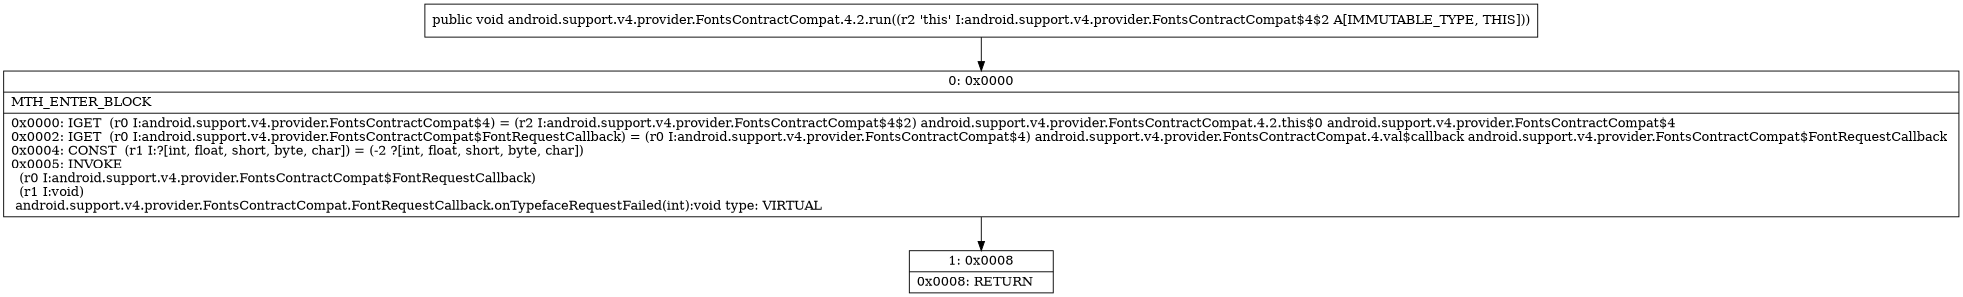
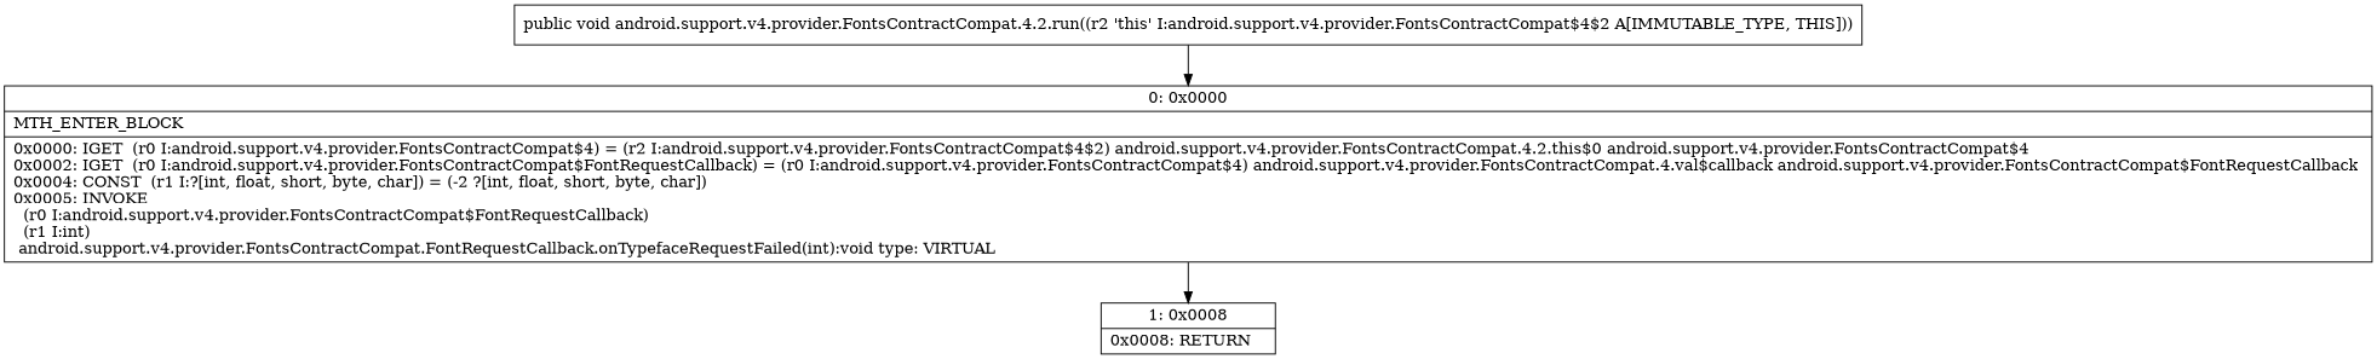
  digraph {
    node [shape=record]
-   n1 [label="{0\:\ 0x0000|MTH_ENTER_BLOCK\l|0x0000: IGET  (r0 I:android.support.v4.provider.FontsContractCompat$4) = (r2 I:android.support.v4.provider.FontsContractCompat$4$2) android.support.v4.provider.FontsContractCompat.4.2.this$0 android.support.v4.provider.FontsContractCompat$4 \l0x0002: IGET  (r0 I:android.support.v4.provider.FontsContractCompat$FontRequestCallback) = (r0 I:android.support.v4.provider.FontsContractCompat$4) android.support.v4.provider.FontsContractCompat.4.val$callback android.support.v4.provider.FontsContractCompat$FontRequestCallback \l0x0004: CONST  (r1 I:?[int, float, short, byte, char]) = (\-2 ?[int, float, short, byte, char]) \l0x0005: INVOKE  \l  (r0 I:android.support.v4.provider.FontsContractCompat$FontRequestCallback)\l  (r1 I:void)\l android.support.v4.provider.FontsContractCompat.FontRequestCallback.onTypefaceRequestFailed(int):void type: VIRTUAL \l}"]
+   n1 [label="{0\:\ 0x0000|MTH_ENTER_BLOCK\l|0x0000: IGET  (r0 I:android.support.v4.provider.FontsContractCompat$4) = (r2 I:android.support.v4.provider.FontsContractCompat$4$2) android.support.v4.provider.FontsContractCompat.4.2.this$0 android.support.v4.provider.FontsContractCompat$4 \l0x0002: IGET  (r0 I:android.support.v4.provider.FontsContractCompat$FontRequestCallback) = (r0 I:android.support.v4.provider.FontsContractCompat$4) android.support.v4.provider.FontsContractCompat.4.val$callback android.support.v4.provider.FontsContractCompat$FontRequestCallback \l0x0004: CONST  (r1 I:?[int, float, short, byte, char]) = (\-2 ?[int, float, short, byte, char]) \l0x0005: INVOKE  \l  (r0 I:android.support.v4.provider.FontsContractCompat$FontRequestCallback)\l  (r1 I:int)\l android.support.v4.provider.FontsContractCompat.FontRequestCallback.onTypefaceRequestFailed(int):void type: VIRTUAL \l}"]
    n2 [label="{1\:\ 0x0008|0x0008: RETURN   \l}"]
    n3 [label="{public void android.support.v4.provider.FontsContractCompat.4.2.run((r2 'this' I:android.support.v4.provider.FontsContractCompat$4$2 A[IMMUTABLE_TYPE, THIS])) }"]
    n1 -> n2
    n3 -> n1
  }
